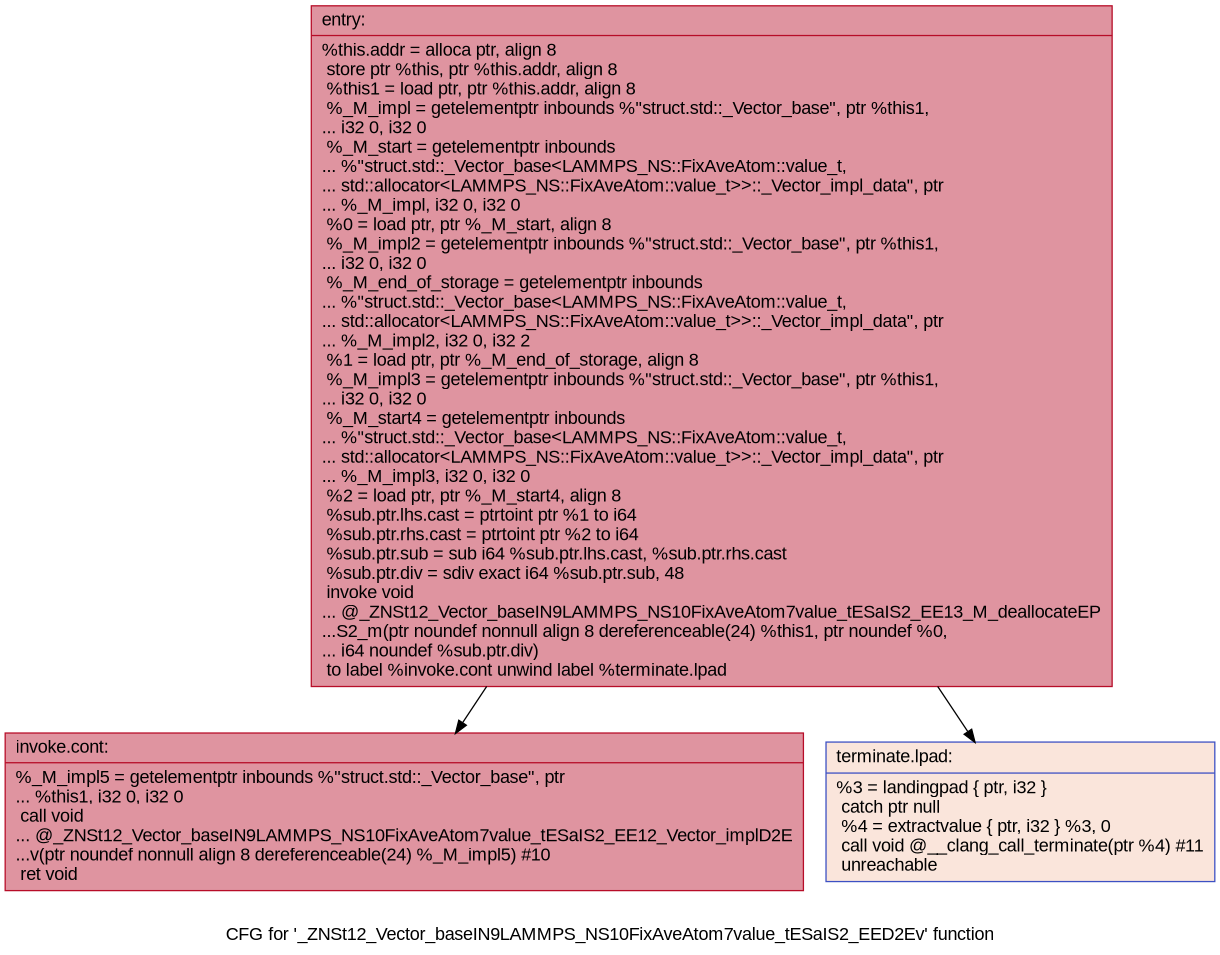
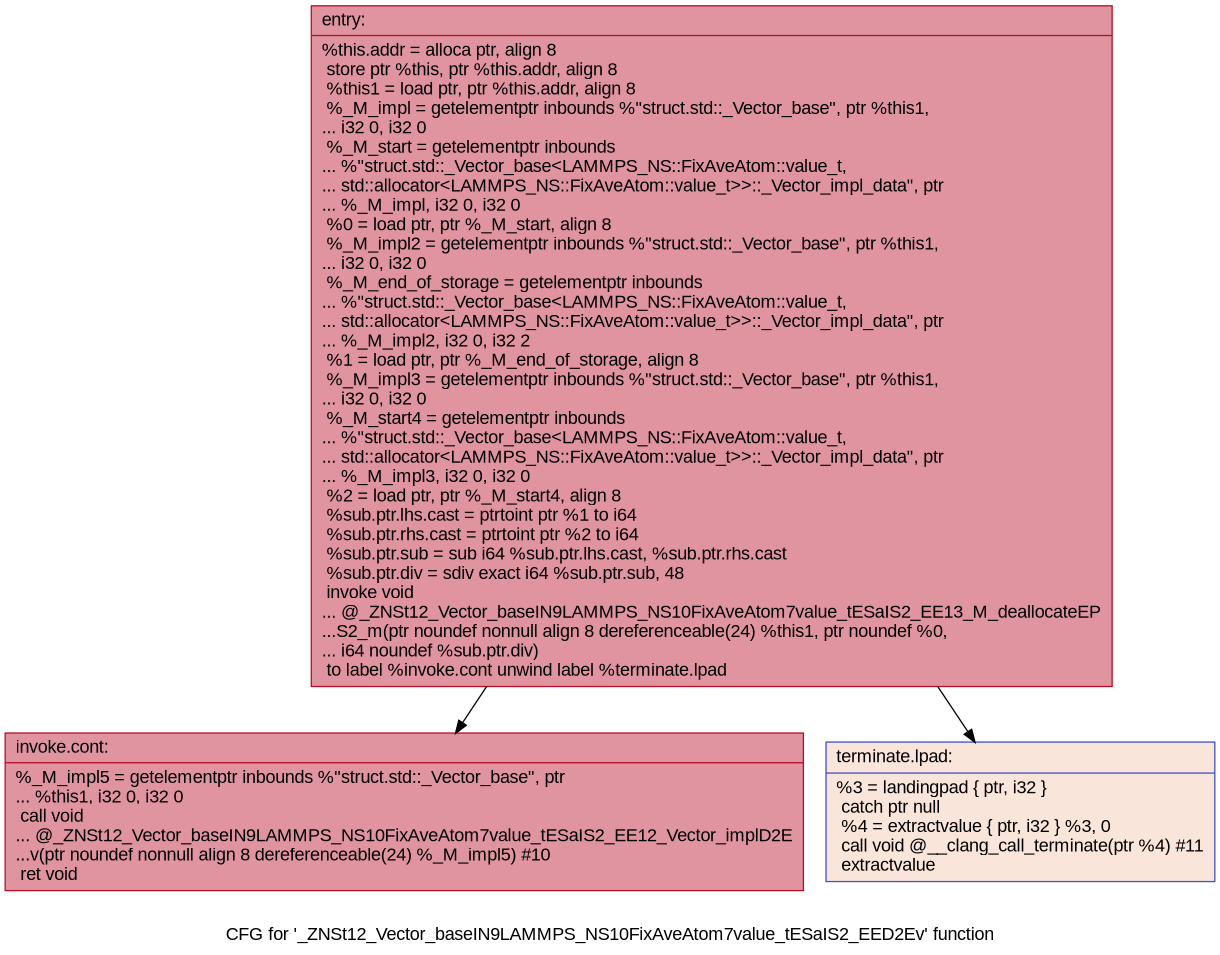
  digraph {
    label="CFG for '_ZNSt12_Vector_baseIN9LAMMPS_NS10FixAveAtom7value_tESaIS2_EED2Ev' function"
    fontname="Liberation Sans"
    node [color="#b70d28ff" fillcolor="#b70d2870" fontname="Liberation Sans" shape=record style=filled]
    edge [fontname="Liberation Sans"]
    n1 [label="{entry:\l|  %this.addr = alloca ptr, align 8\l  store ptr %this, ptr %this.addr, align 8\l  %this1 = load ptr, ptr %this.addr, align 8\l  %_M_impl = getelementptr inbounds %\"struct.std::_Vector_base\", ptr %this1,\l... i32 0, i32 0\l  %_M_start = getelementptr inbounds\l... %\"struct.std::_Vector_base\<LAMMPS_NS::FixAveAtom::value_t,\l... std::allocator\<LAMMPS_NS::FixAveAtom::value_t\>\>::_Vector_impl_data\", ptr\l... %_M_impl, i32 0, i32 0\l  %0 = load ptr, ptr %_M_start, align 8\l  %_M_impl2 = getelementptr inbounds %\"struct.std::_Vector_base\", ptr %this1,\l... i32 0, i32 0\l  %_M_end_of_storage = getelementptr inbounds\l... %\"struct.std::_Vector_base\<LAMMPS_NS::FixAveAtom::value_t,\l... std::allocator\<LAMMPS_NS::FixAveAtom::value_t\>\>::_Vector_impl_data\", ptr\l... %_M_impl2, i32 0, i32 2\l  %1 = load ptr, ptr %_M_end_of_storage, align 8\l  %_M_impl3 = getelementptr inbounds %\"struct.std::_Vector_base\", ptr %this1,\l... i32 0, i32 0\l  %_M_start4 = getelementptr inbounds\l... %\"struct.std::_Vector_base\<LAMMPS_NS::FixAveAtom::value_t,\l... std::allocator\<LAMMPS_NS::FixAveAtom::value_t\>\>::_Vector_impl_data\", ptr\l... %_M_impl3, i32 0, i32 0\l  %2 = load ptr, ptr %_M_start4, align 8\l  %sub.ptr.lhs.cast = ptrtoint ptr %1 to i64\l  %sub.ptr.rhs.cast = ptrtoint ptr %2 to i64\l  %sub.ptr.sub = sub i64 %sub.ptr.lhs.cast, %sub.ptr.rhs.cast\l  %sub.ptr.div = sdiv exact i64 %sub.ptr.sub, 48\l  invoke void\l... @_ZNSt12_Vector_baseIN9LAMMPS_NS10FixAveAtom7value_tESaIS2_EE13_M_deallocateEP\l...S2_m(ptr noundef nonnull align 8 dereferenceable(24) %this1, ptr noundef %0,\l... i64 noundef %sub.ptr.div)\l          to label %invoke.cont unwind label %terminate.lpad\l}"]
    n2 [label="{invoke.cont:\l|  %_M_impl5 = getelementptr inbounds %\"struct.std::_Vector_base\", ptr\l... %this1, i32 0, i32 0\l  call void\l... @_ZNSt12_Vector_baseIN9LAMMPS_NS10FixAveAtom7value_tESaIS2_EE12_Vector_implD2E\l...v(ptr noundef nonnull align 8 dereferenceable(24) %_M_impl5) #10\l  ret void\l}"]
-   n3 [color="#3d50c3ff" fillcolor="#f4c5ad70" label="{terminate.lpad:\l|  %3 = landingpad \{ ptr, i32 \}\l          catch ptr null\l  %4 = extractvalue \{ ptr, i32 \} %3, 0\l  call void @__clang_call_terminate(ptr %4) #11\l  unreachable\l}"]
+   n3 [color="#3d50c3ff" fillcolor="#f4c5ad70" label="{terminate.lpad:\l|  %3 = landingpad \{ ptr, i32 \}\l          catch ptr null\l  %4 = extractvalue \{ ptr, i32 \} %3, 0\l  call void @__clang_call_terminate(ptr %4) #11\l  extractvalue\l}"]
    n1 -> n2
    n1 -> n3
  }
